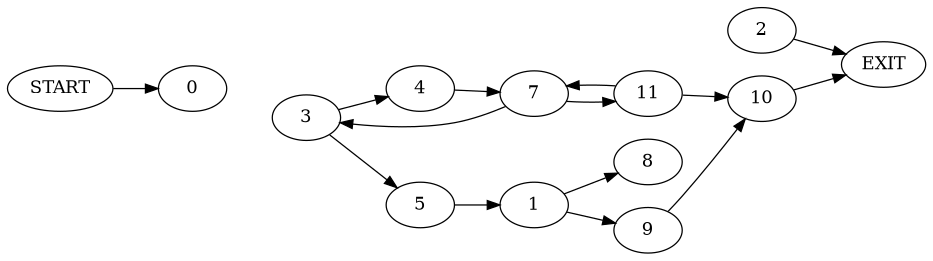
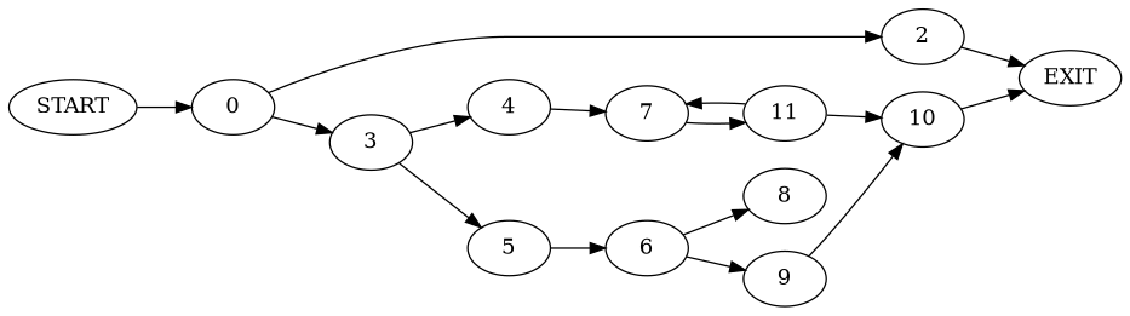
  digraph {
    rankdir=LR
    n1 [label=START]
    n2 [label=0]
    2
    3
    n5 [label=EXIT]
    4
    5
    7
-   6 [label=1]
+   6
    11
    8
    9
    10
    n1 -> n2
-   7 -> 3
+   n2 -> 2
+   n2 -> 3
    2 -> n5
    3 -> 4
    3 -> 5
    4 -> 7
    5 -> 6
    7 -> 11
    6 -> 8
    6 -> 9
    11 -> 7
    11 -> 10
    9 -> 10
    10 -> n5
  }
